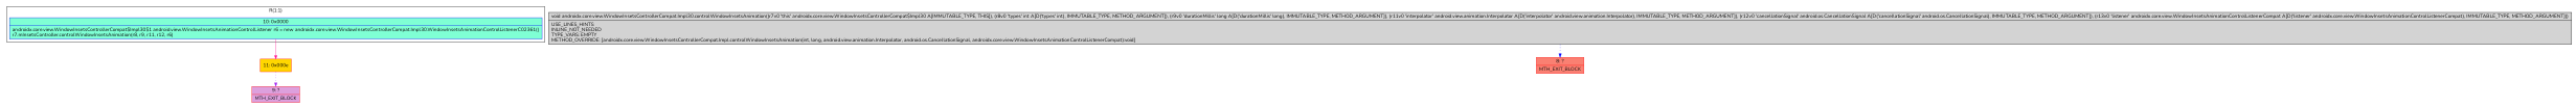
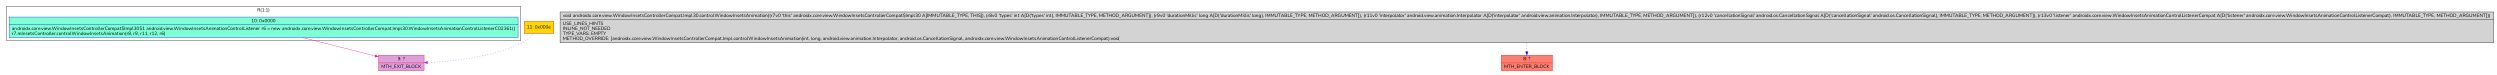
  digraph {
    fontname=Nunito
    node [color=red fontname=Nunito shape=record style=filled]
    edge [fontname=Nunito style=dotted]
    n1 [color=blue fillcolor=aquamarine label="{10\:\ 0x0000|androidx.core.view.WindowInsetsControllerCompat$Impl30$1 android.view.WindowInsetsAnimationControlListener r6 = new androidx.core.view.WindowInsetsControllerCompat.Impl30.WindowInsetsAnimationControlListenerC02361()\lr7.mInsetsController.controlWindowInsetsAnimation(r8, r9, r11, r12, r6)\l}"]
    n2 [fillcolor=gold label="{11\:\ 0x000e}"]
    n3 [fillcolor=plum label="{9\:\ ?|MTH_EXIT_BLOCK\l}"]
-   n4 [fillcolor=salmon label="{8\:\ ?|MTH_EXIT_BLOCK\l}"]
+   n4 [fillcolor=salmon label="{8\:\ ?|MTH_ENTER_BLOCK\l}"]
    n5 [fillcolor=lightgrey label="{void androidx.core.view.WindowInsetsControllerCompat.Impl30.controlWindowInsetsAnimation((r7v0 'this' androidx.core.view.WindowInsetsControllerCompat$Impl30 A[IMMUTABLE_TYPE, THIS]), (r8v0 'types' int A[D('types' int), IMMUTABLE_TYPE, METHOD_ARGUMENT]), (r9v0 'durationMillis' long A[D('durationMillis' long), IMMUTABLE_TYPE, METHOD_ARGUMENT]), (r11v0 'interpolator' android.view.animation.Interpolator A[D('interpolator' android.view.animation.Interpolator), IMMUTABLE_TYPE, METHOD_ARGUMENT]), (r12v0 'cancellationSignal' android.os.CancellationSignal A[D('cancellationSignal' android.os.CancellationSignal), IMMUTABLE_TYPE, METHOD_ARGUMENT]), (r13v0 'listener' androidx.core.view.WindowInsetsAnimationControlListenerCompat A[D('listener' androidx.core.view.WindowInsetsAnimationControlListenerCompat), IMMUTABLE_TYPE, METHOD_ARGUMENT]))  | USE_LINES_HINTS\lINLINE_NOT_NEEDED\lTYPE_VARS: EMPTY\lMETHOD_OVERRIDE: [androidx.core.view.WindowInsetsControllerCompat.Impl.controlWindowInsetsAnimation(int, long, android.view.animation.Interpolator, android.os.CancellationSignal, androidx.core.view.WindowInsetsAnimationControlListenerCompat):void]\l}" color=""]
    subgraph cluster_1 {
      label="R(1:1)"
      n1
    }
-   n1 -> n2 [color=deeppink style=solid]
+   n1 -> n3 [color=deeppink style=solid]
    n2 -> n3 [color=purple]
    n5 -> n4 [color=blue]
  }
